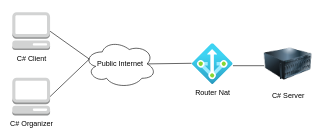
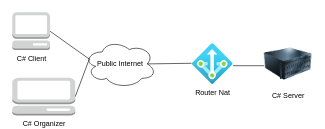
  <mxCell id="0" />
  <mxCell id="1" parent="0" />
  <mxCell id="2" value="C# Server" style="image;html=1;image=img/lib/clip_art/computers/Server_128x128.png" vertex="1" parent="1"><mxGeometry x="440" y="66" width="80" height="80" as="geometry" /></mxCell>
  <mxCell id="3" value="C# Client" style="outlineConnect=0;dashed=0;verticalLabelPosition=bottom;verticalAlign=top;align=center;html=1;shape=mxgraph.aws3.management_console;fillColor=#D2D3D3;gradientColor=none;" vertex="1" parent="1"><mxGeometry x="20" y="20" width="63" height="63" as="geometry" /></mxCell>
- <mxCell id="4" value="C# Organizer" style="outlineConnect=0;dashed=0;verticalLabelPosition=bottom;verticalAlign=top;align=center;html=1;shape=mxgraph.aws3.management_console;fillColor=#D2D3D3;gradientColor=none;" vertex="1" parent="1"><mxGeometry x="20" y="129" width="63" height="63" as="geometry" /></mxCell>
+ <mxCell id="4" value="C# Organizer" style="outlineConnect=0;dashed=0;verticalLabelPosition=bottom;verticalAlign=top;align=center;html=1;shape=mxgraph.aws3.management_console;fillColor=#D2D3D3;gradientColor=none;" vertex="1" parent="1"><mxGeometry x="20" y="129" width="105" height="63" as="geometry" /></mxCell>
  <mxCell id="5" value="Public Internet" style="ellipse;shape=cloud;whiteSpace=wrap;html=1;" vertex="1" parent="1"><mxGeometry x="140" y="66" width="120" height="80" as="geometry" /></mxCell>
  <mxCell id="6" value="" style="endArrow=none;html=1;rounded=0;entryX=0.07;entryY=0.4;entryDx=0;entryDy=0;entryPerimeter=0;exitX=1;exitY=0.5;exitDx=0;exitDy=0;exitPerimeter=0;" edge="1" parent="1" source="3" target="5"><mxGeometry width="50" height="50" relative="1" as="geometry"><mxPoint x="180" y="90" as="sourcePoint" /><mxPoint x="230" y="40" as="targetPoint" /></mxGeometry></mxCell>
  <mxCell id="7" value="" style="endArrow=none;html=1;rounded=0;exitX=1;exitY=0.5;exitDx=0;exitDy=0;exitPerimeter=0;entryX=0.07;entryY=0.4;entryDx=0;entryDy=0;entryPerimeter=0;" edge="1" parent="1" source="4" target="5"><mxGeometry width="50" height="50" relative="1" as="geometry"><mxPoint x="180" y="90" as="sourcePoint" /><mxPoint x="230" y="40" as="targetPoint" /></mxGeometry></mxCell>
  <mxCell id="8" value="Router Nat" style="image;aspect=fixed;html=1;points=[];align=center;fontSize=12;image=img/lib/azure2/networking/NAT.svg;" vertex="1" parent="1"><mxGeometry x="320" y="72" width="68" height="68" as="geometry" /></mxCell>
  <mxCell id="9" value="" style="endArrow=none;html=1;rounded=0;exitX=1;exitY=0.544;exitDx=0;exitDy=0;exitPerimeter=0;" edge="1" parent="1" source="8"><mxGeometry width="50" height="50" relative="1" as="geometry"><mxPoint x="370" y="130" as="sourcePoint" /><mxPoint x="440" y="109" as="targetPoint" /></mxGeometry></mxCell>
  <mxCell id="10" value="" style="endArrow=none;html=1;rounded=0;exitX=0.875;exitY=0.5;exitDx=0;exitDy=0;exitPerimeter=0;entryX=-0.015;entryY=0.485;entryDx=0;entryDy=0;entryPerimeter=0;" edge="1" parent="1" source="5" target="8"><mxGeometry width="50" height="50" relative="1" as="geometry"><mxPoint x="180" y="90" as="sourcePoint" /><mxPoint x="230" y="40" as="targetPoint" /></mxGeometry></mxCell>
